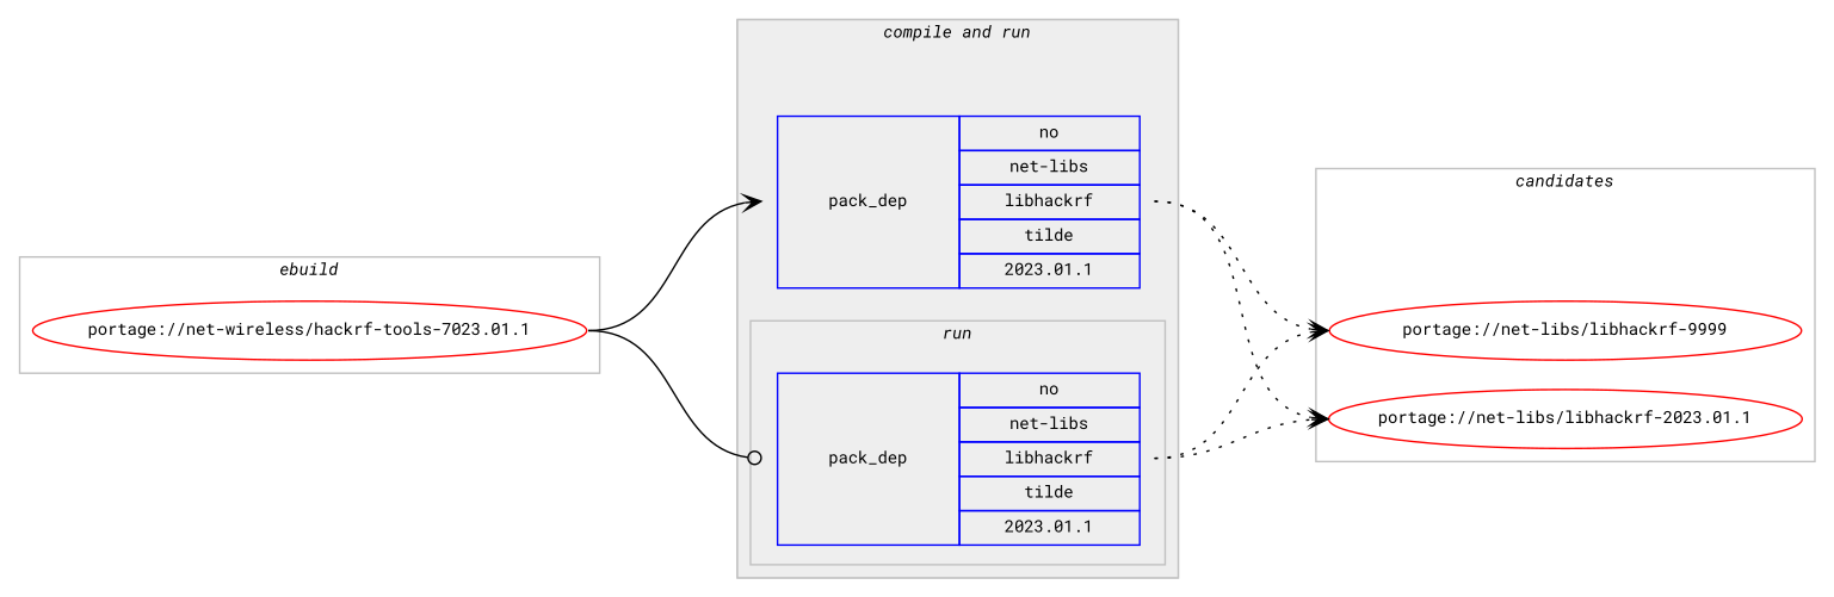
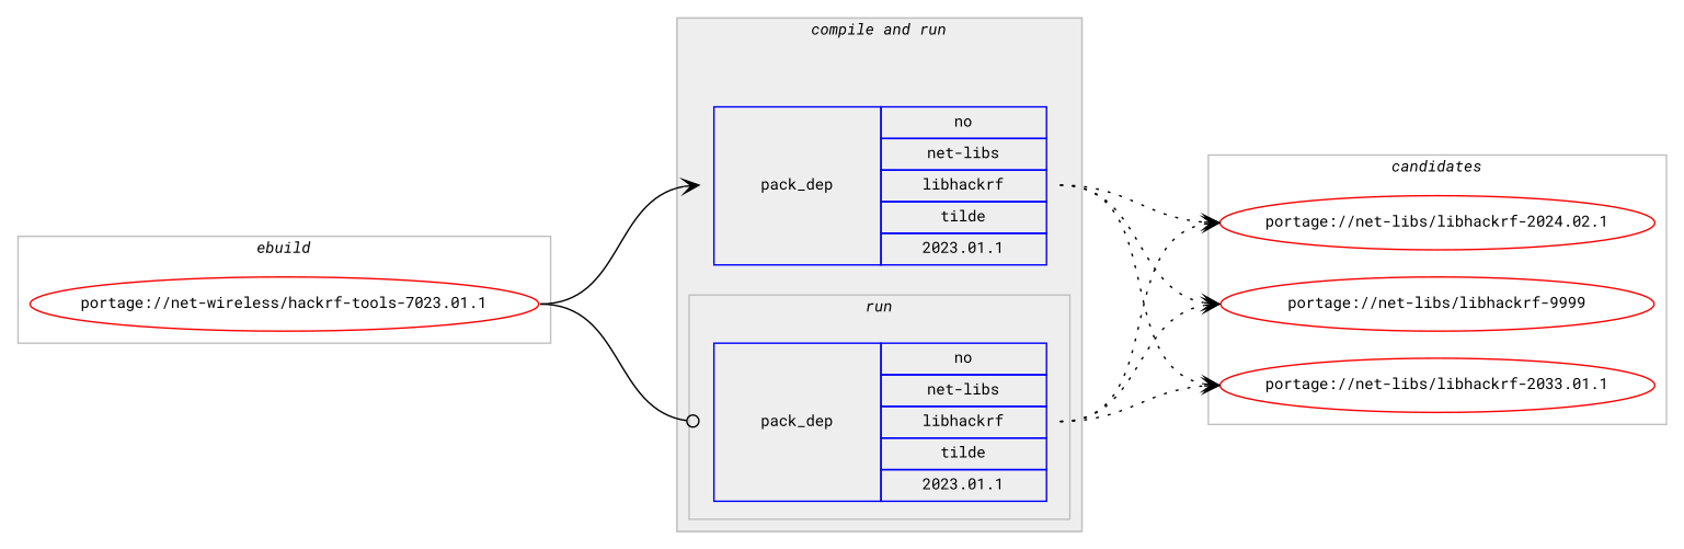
  digraph {
    compound=true
    concentrate=true
    fontname="Roboto Mono"
    fontsize=10
    newrank=true
    rankdir=LR
    ranksep=1.5
    node [color=red fontname="Roboto Mono" fontsize=10]
    edge [arrowhead=vee fontname="Roboto Mono" headport=w style=dotted tailport=e weight=100]
    n1 [label="portage://net-wireless/hackrf-tools-7023.01.1" width=4]
    n2 [color=blue label=<<TABLE BORDER="0" CELLBORDER="1" CELLSPACING="0" CELLPADDING="4" WIDTH="220"><TR><TD ROWSPAN="6" CELLPADDING="30">pack_dep</TD></TR><TR><TD WIDTH="110">no</TD></TR><TR><TD>net-libs</TD></TR><TR><TD>libhackrf</TD></TR><TR><TD>tilde</TD></TR><TR><TD>2023.01.1</TD></TR></TABLE>> shape=none]
    n3 [color=blue label=<<TABLE BORDER="0" CELLBORDER="1" CELLSPACING="0" CELLPADDING="4" WIDTH="220"><TR><TD ROWSPAN="6" CELLPADDING="30">pack_dep</TD></TR><TR><TD WIDTH="110">no</TD></TR><TR><TD>net-libs</TD></TR><TR><TD>libhackrf</TD></TR><TR><TD>tilde</TD></TR><TR><TD>2023.01.1</TD></TR></TABLE>> shape=none]
-   n4 [label="portage://net-libs/libhackrf-2023.01.1" width=4]
+   n4 [label="portage://net-libs/libhackrf-2033.01.1" width=4]
+   n5 [label="portage://net-libs/libhackrf-2024.02.1" width=4]
    n6 [label="portage://net-libs/libhackrf-9999" width=4]
    subgraph cluster_1 {
      color=gray
      label=<<i>ebuild</i>>
      rank=same
      n1
    }
    subgraph cluster_2 {
      color=gray
      label=<<i>dependencies</i>>
      subgraph cluster_3 {
        color=gray
        fillcolor="#eeeeee"
        label=<<i>compile</i>>
        style=filled
        subgraph sub_4 {
          color=gray
          fillcolor="#eeeeee"
          label=<<i>compile</i>>
          style=filled
          n2
        }
      }
      subgraph cluster_5 {
        color=gray
        fillcolor="#eeeeee"
        label=<<i>compile and run</i>>
        style=filled
      }
      subgraph cluster_6 {
        color=gray
        fillcolor="#eeeeee"
        label=<<i>run</i>>
        style=filled
        subgraph sub_7 {
          color=gray
          fillcolor="#eeeeee"
          label=<<i>run</i>>
          style=filled
          n3
        }
      }
    }
    subgraph cluster_8 {
      color=gray
      label=<<i>candidates</i>>
      rank=same
      subgraph sub_9 {
        color=black
        label=<<i>candidates</i>>
        nodesep=1
        rank=same
        n4
+       n5
        n6
      }
      subgraph sub_10 {
        color=black
        label=<<i>candidates</i>>
        nodesep=1
        rank=same
        n4
+       n5
        n6
      }
    }
    n1 -> n2 [style=solid weight=20]
    n1 -> n3 [arrowhead=odot style=solid weight=20]
    n2 -> n4
+   n2 -> n5
    n2 -> n6
    n3 -> n4
+   n3 -> n5
    n3 -> n6
  }
